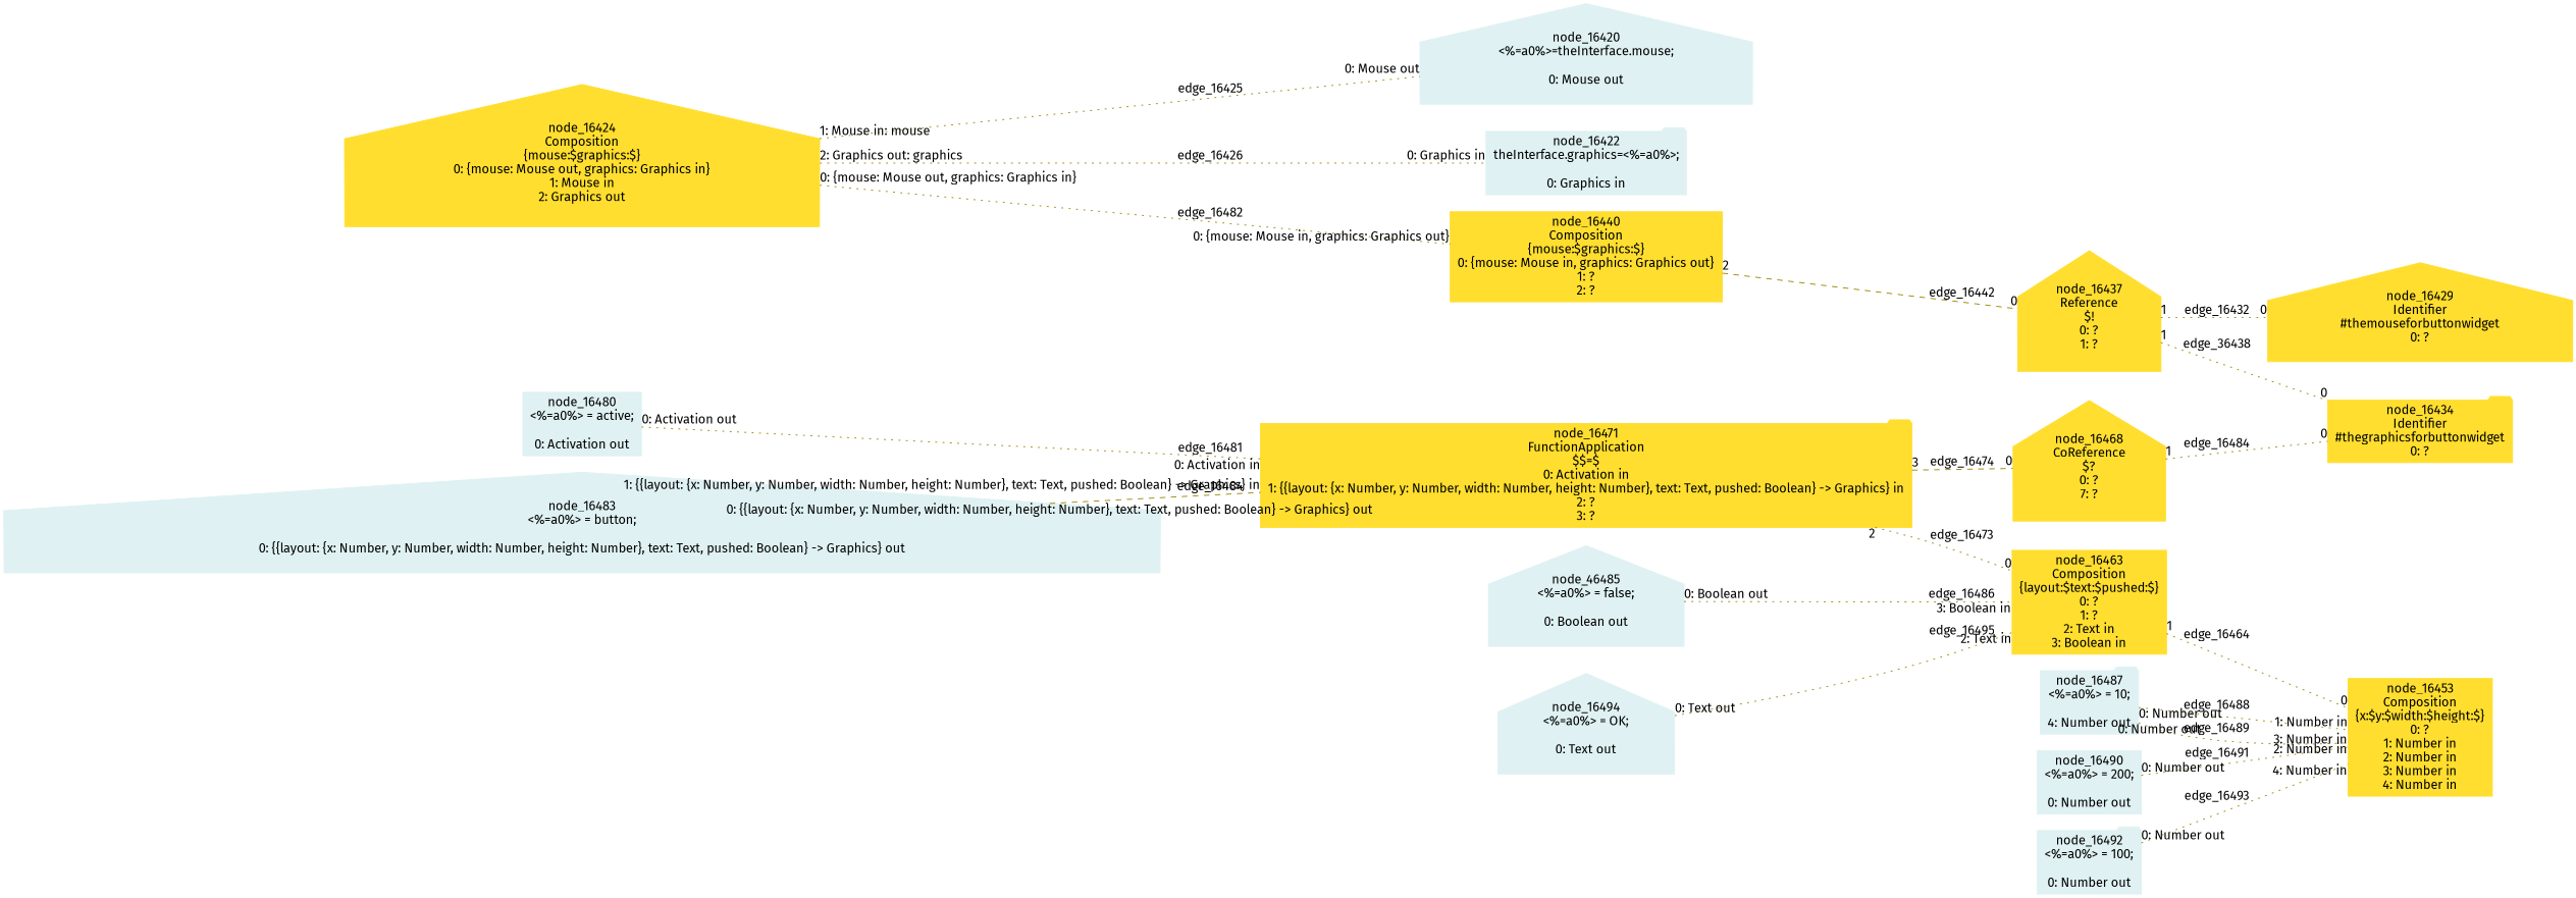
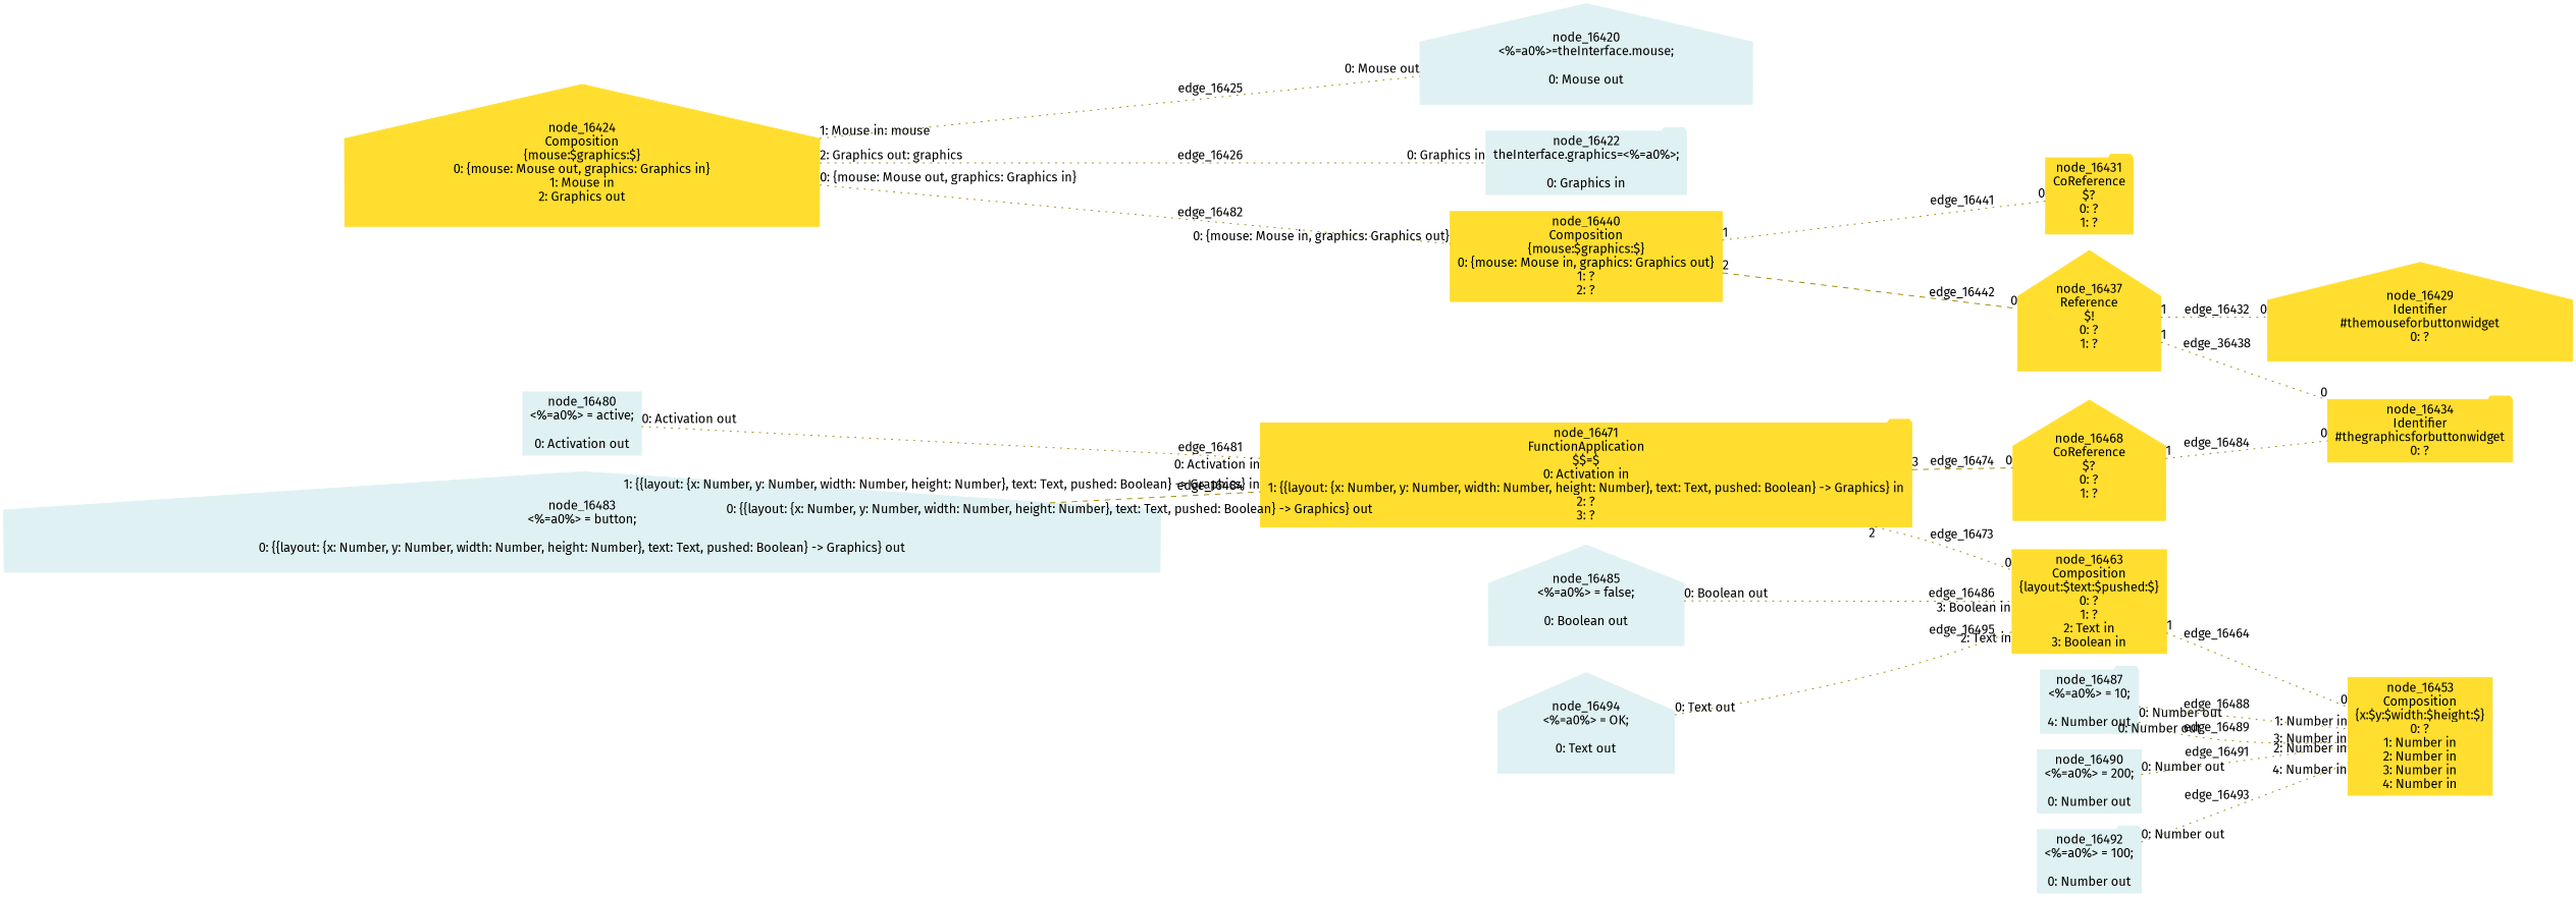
  digraph {
    fontname="Fira Sans"
    rankdir=LR
    node [color="#ffde2f" fontname="Fira Sans" shape=house style=filled]
    edge [arrowHead=none arrowsize=1 color="#9d8400" dir=none fontname="Fira Sans" headlabel=0 style=dotted taillabel=1]
    n1 [color="#dff1f2" label="node_16420\n<%=a0%>=theInterface.mouse;\n\n0: Mouse out"]
    n2 [color="#dff1f2" label="node_16422\ntheInterface.graphics=<%=a0%>;\n\n0: Graphics in" shape=folder]
    n3 [label="node_16424\nComposition\n{mouse:$graphics:$}\n0: {mouse: Mouse out, graphics: Graphics in}\n1: Mouse in\n2: Graphics out"]
    n4 [label="node_16440\nComposition\n{mouse:$graphics:$}\n0: {mouse: Mouse in, graphics: Graphics out}\n1: ?\n2: ?" shape=box]
+   n5 [label="node_16431\nCoReference\n$?\n0: ?\n1: ?" shape=folder]
    n6 [label="node_16437\nReference\n$!\n0: ?\n1: ?"]
    n7 [label="node_16429\nIdentifier\n#themouseforbuttonwidget\n0: ?"]
    n8 [label="node_16434\nIdentifier\n#thegraphicsforbuttonwidget\n0: ?" shape=folder]
    n9 [label="node_16453\nComposition\n{x:$y:$width:$height:$}\n0: ?\n1: Number in\n2: Number in\n3: Number in\n4: Number in" shape=box]
    n10 [label="node_16463\nComposition\n{layout:$text:$pushed:$}\n0: ?\n1: ?\n2: Text in\n3: Boolean in" shape=box]
-   n11 [label="node_16468\nCoReference\n$?\n0: ?\n7: ?"]
+   n11 [label="node_16468\nCoReference\n$?\n0: ?\n1: ?"]
    n12 [label="node_16471\nFunctionApplication\n$$=$\n0: Activation in\n1: {{layout: {x: Number, y: Number, width: Number, height: Number}, text: Text, pushed: Boolean} -> Graphics} in\n2: ?\n3: ?" shape=folder]
    n13 [color="#dff1f2" label="node_16480\n<%=a0%> = active;\n\n0: Activation out" shape=box]
    n14 [color="#dff1f2" label="node_16483\n<%=a0%> = button;\n\n0: {{layout: {x: Number, y: Number, width: Number, height: Number}, text: Text, pushed: Boolean} -> Graphics} out"]
-   n15 [color="#dff1f2" label="node_46485\n<%=a0%> = false;\n\n0: Boolean out"]
+   n15 [color="#dff1f2" label="node_16485\n<%=a0%> = false;\n\n0: Boolean out"]
    n16 [color="#dff1f2" label="node_16487\n<%=a0%> = 10;\n\n4: Number out" shape=folder]
    n17 [color="#dff1f2" label="node_16490\n<%=a0%> = 200;\n\n0: Number out" shape=box]
    n18 [color="#dff1f2" label="node_16492\n<%=a0%> = 100;\n\n0: Number out" shape=folder]
    n19 [color="#dff1f2" label="node_16494\n<%=a0%> = OK;\n\n0: Text out"]
    n3 -> n1 [headlabel="0: Mouse out" label=edge_16425 taillabel="1: Mouse in: mouse"]
    n3 -> n2 [headlabel="0: Graphics in" label=edge_16426 taillabel="2: Graphics out: graphics"]
    n3 -> n4 [headlabel="0: {mouse: Mouse in, graphics: Graphics out}" label=edge_16482 taillabel="0: {mouse: Mouse out, graphics: Graphics in}"]
+   n4 -> n5 [label=edge_16441]
    n4 -> n6 [label=edge_16442 style=dashed taillabel=2]
    n6 -> n7 [label=edge_16432]
    n6 -> n8 [label=edge_36438]
    n10 -> n9 [label=edge_16464]
    n11 -> n8 [label=edge_16484]
    n12 -> n10 [label=edge_16473 taillabel=2]
    n12 -> n11 [label=edge_16474 style=dashed taillabel=3]
    n13 -> n12 [headlabel="0: Activation in" label=edge_16481 taillabel="0: Activation out"]
    n14 -> n12 [headlabel="1: {{layout: {x: Number, y: Number, width: Number, height: Number}, text: Text, pushed: Boolean} -> Graphics} in" label=edge_16484 style=dashed taillabel="0: {{layout: {x: Number, y: Number, width: Number, height: Number}, text: Text, pushed: Boolean} -> Graphics} out"]
    n15 -> n10 [headlabel="3: Boolean in" label=edge_16486 taillabel="0: Boolean out"]
    n16 -> n9 [headlabel="1: Number in" label=edge_16488 taillabel="0: Number out"]
    n16 -> n9 [headlabel="2: Number in" label=edge_16489 taillabel="0: Number out"]
    n17 -> n9 [headlabel="3: Number in" label=edge_16491 taillabel="0: Number out"]
    n18 -> n9 [headlabel="4: Number in" label=edge_16493 taillabel="0: Number out"]
    n19 -> n10 [headlabel="2: Text in" label=edge_16495 taillabel="0: Text out"]
  }
